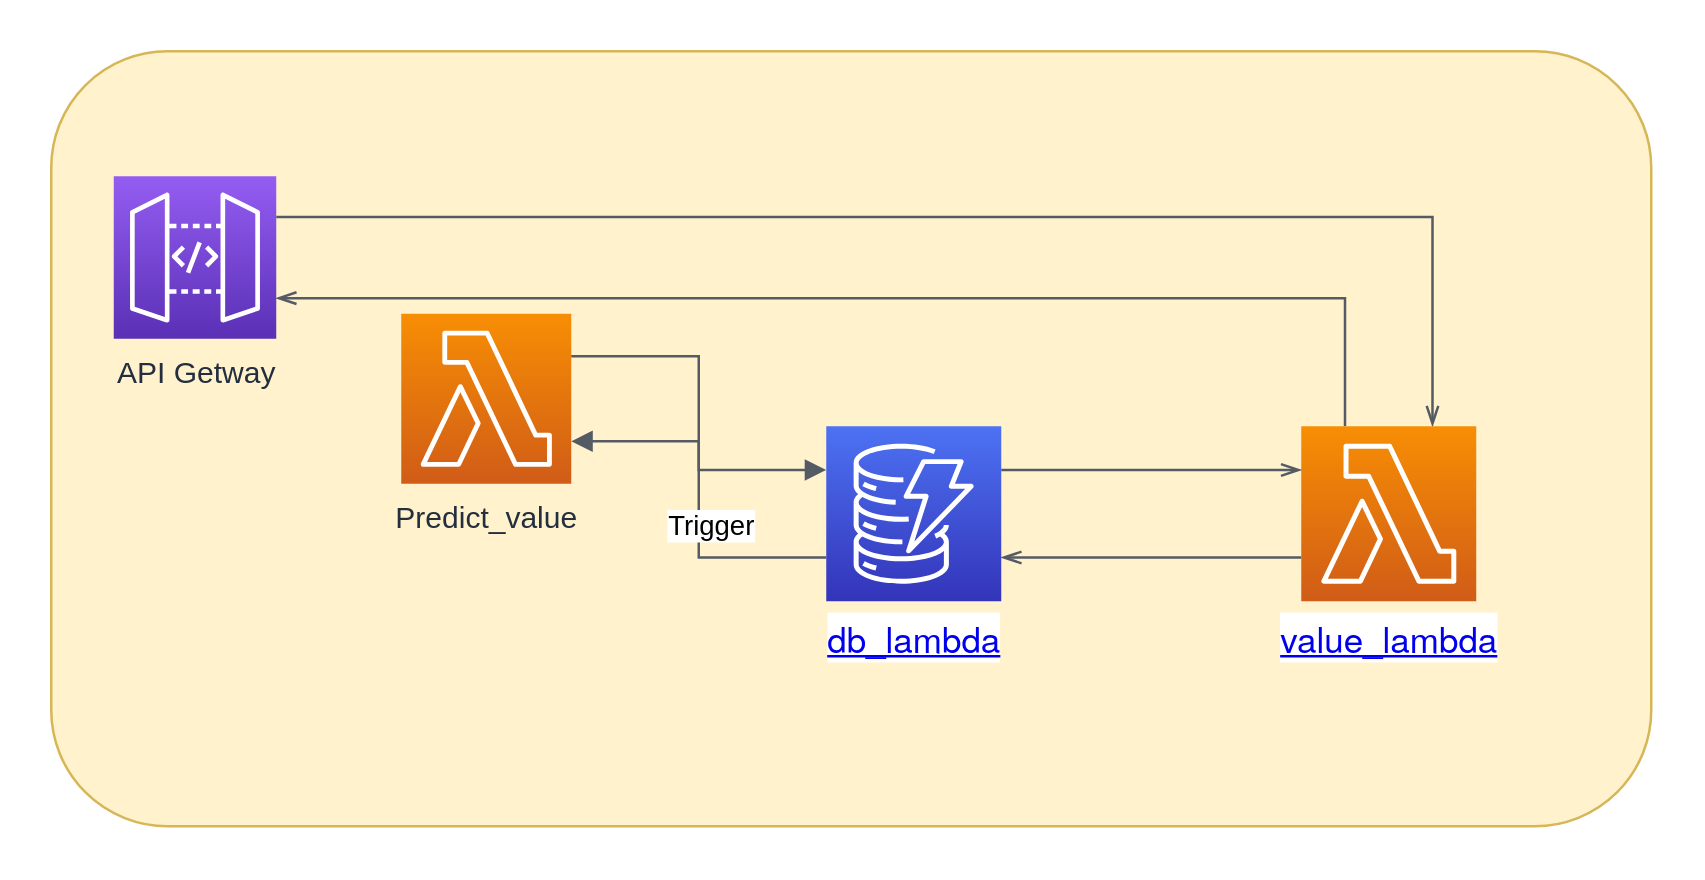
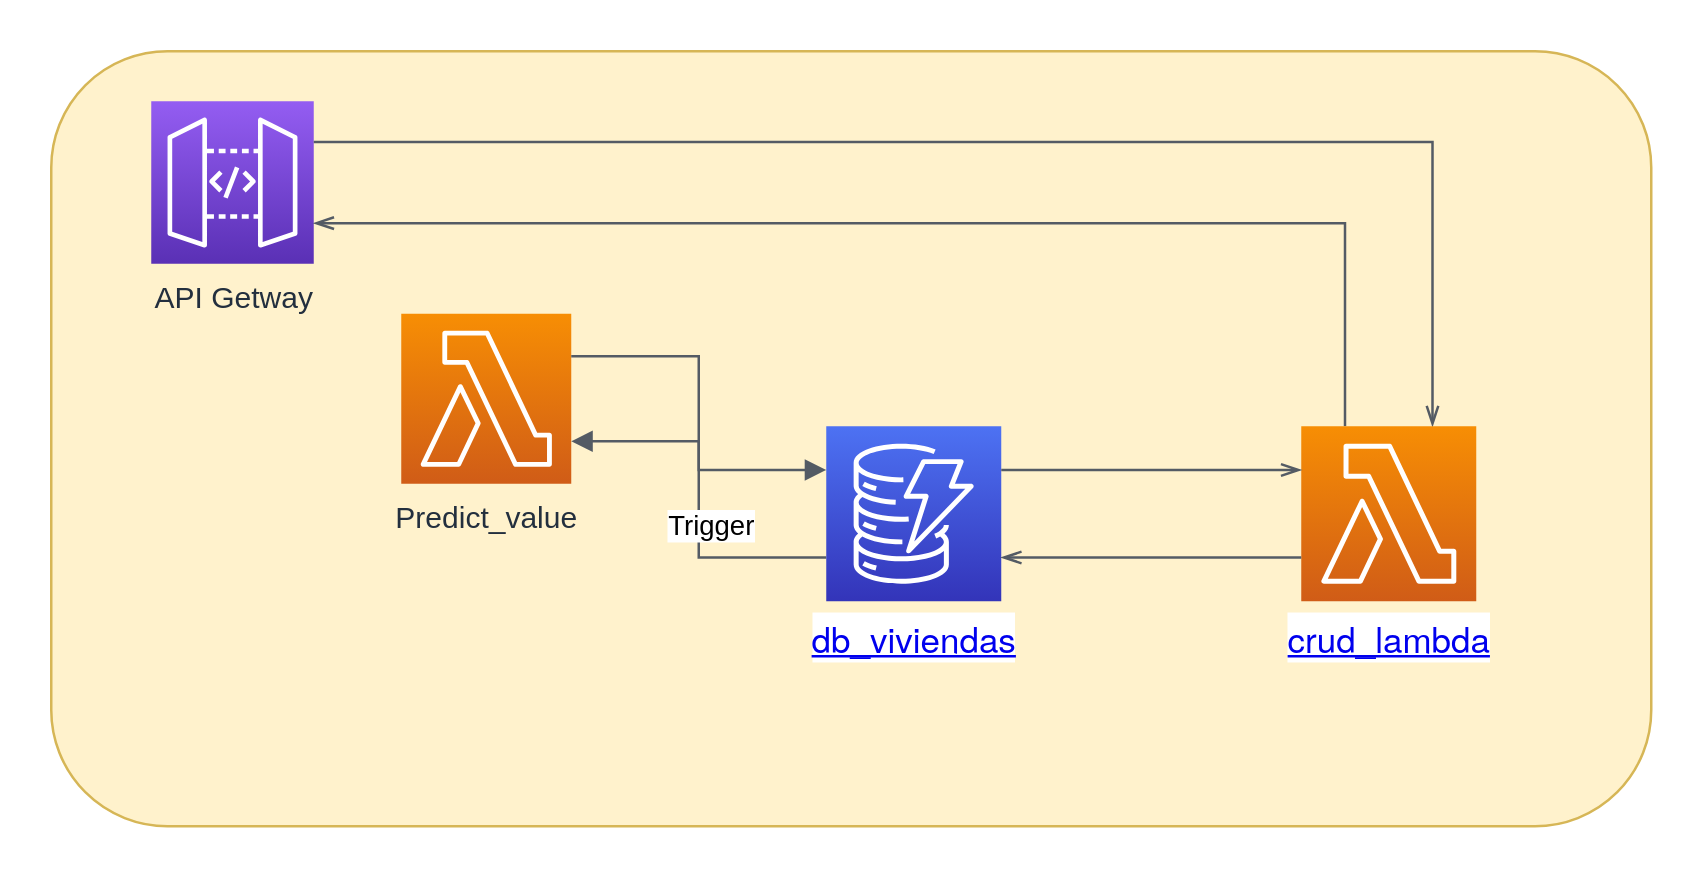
  <mxCell id="0" />
  <mxCell id="1" parent="0" />
  <mxCell id="2" value="" style="rounded=1;whiteSpace=wrap;html=1;fillColor=#fff2cc;strokeColor=#d6b656;" parent="1" vertex="1"><mxGeometry x="20" y="20" width="640" height="310" as="geometry" /></mxCell>
- <mxCell id="3" value="API Getway" style="sketch=0;points=[[0,0,0],[0.25,0,0],[0.5,0,0],[0.75,0,0],[1,0,0],[0,1,0],[0.25,1,0],[0.5,1,0],[0.75,1,0],[1,1,0],[0,0.25,0],[0,0.5,0],[0,0.75,0],[1,0.25,0],[1,0.5,0],[1,0.75,0]];outlineConnect=0;fontColor=#232F3E;gradientColor=#945DF2;gradientDirection=north;fillColor=#5A30B5;strokeColor=#ffffff;dashed=0;verticalLabelPosition=bottom;verticalAlign=top;align=center;html=1;fontSize=12;fontStyle=0;aspect=fixed;shape=mxgraph.aws4.resourceIcon;resIcon=mxgraph.aws4.api_gateway;" parent="1" vertex="1"><mxGeometry x="45" y="70" width="65" height="65" as="geometry" /></mxCell>
+ <mxCell id="3" value="API Getway" style="sketch=0;points=[[0,0,0],[0.25,0,0],[0.5,0,0],[0.75,0,0],[1,0,0],[0,1,0],[0.25,1,0],[0.5,1,0],[0.75,1,0],[1,1,0],[0,0.25,0],[0,0.5,0],[0,0.75,0],[1,0.25,0],[1,0.5,0],[1,0.75,0]];outlineConnect=0;fontColor=#232F3E;gradientColor=#945DF2;gradientDirection=north;fillColor=#5A30B5;strokeColor=#ffffff;dashed=0;verticalLabelPosition=bottom;verticalAlign=top;align=center;html=1;fontSize=12;fontStyle=0;aspect=fixed;shape=mxgraph.aws4.resourceIcon;resIcon=mxgraph.aws4.api_gateway;" parent="1" vertex="1"><mxGeometry x="60" y="40" width="65" height="65" as="geometry" /></mxCell>
  <mxCell id="4" value="Predict_value" style="sketch=0;points=[[0,0,0],[0.25,0,0],[0.5,0,0],[0.75,0,0],[1,0,0],[0,1,0],[0.25,1,0],[0.5,1,0],[0.75,1,0],[1,1,0],[0,0.25,0],[0,0.5,0],[0,0.75,0],[1,0.25,0],[1,0.5,0],[1,0.75,0]];outlineConnect=0;fontColor=#232F3E;gradientColor=#F78E04;gradientDirection=north;fillColor=#D05C17;strokeColor=#ffffff;dashed=0;verticalLabelPosition=bottom;verticalAlign=top;align=center;html=1;fontSize=12;fontStyle=0;aspect=fixed;shape=mxgraph.aws4.resourceIcon;resIcon=mxgraph.aws4.lambda;" vertex="1" parent="1"><mxGeometry x="160" y="125" width="68" height="68" as="geometry" /></mxCell>
  <mxCell id="5" value="" style="edgeStyle=orthogonalEdgeStyle;html=1;endArrow=block;elbow=vertical;startArrow=none;endFill=1;strokeColor=#545B64;rounded=0;exitX=0;exitY=0.75;exitDx=0;exitDy=0;exitPerimeter=0;entryX=1;entryY=0.75;entryDx=0;entryDy=0;entryPerimeter=0;" edge="1" parent="1" source="11" target="4"><mxGeometry width="100" relative="1" as="geometry"><mxPoint x="220" y="360" as="sourcePoint" /><mxPoint x="320" y="360" as="targetPoint" /></mxGeometry></mxCell>
  <mxCell id="6" value="Trigger" style="edgeLabel;html=1;align=center;verticalAlign=middle;resizable=0;points=[];" vertex="1" connectable="0" parent="5"><mxGeometry x="-0.136" y="-4" relative="1" as="geometry"><mxPoint as="offset" /></mxGeometry></mxCell>
  <mxCell id="7" value="" style="edgeStyle=orthogonalEdgeStyle;html=1;endArrow=block;elbow=vertical;startArrow=none;endFill=1;strokeColor=#545B64;rounded=0;entryX=0;entryY=0.25;entryDx=0;entryDy=0;entryPerimeter=0;exitX=1;exitY=0.25;exitDx=0;exitDy=0;exitPerimeter=0;" edge="1" parent="1" source="4" target="11"><mxGeometry width="100" relative="1" as="geometry"><mxPoint x="220" y="360" as="sourcePoint" /><mxPoint x="320" y="360" as="targetPoint" /></mxGeometry></mxCell>
  <mxCell id="8" value="" style="edgeStyle=orthogonalEdgeStyle;html=1;endArrow=none;elbow=vertical;startArrow=openThin;startFill=0;strokeColor=#545B64;rounded=0;exitX=1;exitY=0.75;exitDx=0;exitDy=0;exitPerimeter=0;entryX=0.25;entryY=0;entryDx=0;entryDy=0;entryPerimeter=0;" edge="1" parent="1" source="3" target="12"><mxGeometry width="100" relative="1" as="geometry"><mxPoint x="220" y="360" as="sourcePoint" /><mxPoint x="320" y="360" as="targetPoint" /></mxGeometry></mxCell>
  <mxCell id="9" value="" style="edgeStyle=orthogonalEdgeStyle;html=1;endArrow=none;elbow=vertical;startArrow=openThin;startFill=0;strokeColor=#545B64;rounded=0;exitX=0.75;exitY=0;exitDx=0;exitDy=0;exitPerimeter=0;entryX=1;entryY=0.25;entryDx=0;entryDy=0;entryPerimeter=0;" edge="1" parent="1" source="12" target="3"><mxGeometry width="100" relative="1" as="geometry"><mxPoint x="220" y="360" as="sourcePoint" /><mxPoint x="320" y="360" as="targetPoint" /></mxGeometry></mxCell>
  <mxCell id="10" value="" style="group" vertex="1" connectable="0" parent="1"><mxGeometry x="330" y="170" width="260" height="70" as="geometry" /></mxCell>
- <mxCell id="11" value="&lt;a class=&quot;awsui_link_4c84z_nulx3_3 awsui_weight-normal_4c84z_nulx3_67 awsui_font-size-body-m_4c84z_nulx3_84&quot; href=&quot;https://console.aws.amazon.com/dynamodbv2/home?region=us-east-1#table?name=db_viviendas&quot; style=&quot;background-color: rgb(255 , 255 , 255) ; border-collapse: separate ; border-spacing: 0px ; caption-side: top ; cursor: auto ; direction: ltr ; empty-cells: show ; font-stretch: normal ; list-style: outside none disc ; text-align: left ; text-shadow: none ; visibility: visible ; box-sizing: border-box ; font-size: 14px ; font-family: &amp;#34;amazon ember&amp;#34; , &amp;#34;helvetica neue&amp;#34; , &amp;#34;roboto&amp;#34; , &amp;#34;arial&amp;#34; , sans-serif ; display: inline&quot;&gt;db_lambda&lt;/a&gt;" style="sketch=0;points=[[0,0,0],[0.25,0,0],[0.5,0,0],[0.75,0,0],[1,0,0],[0,1,0],[0.25,1,0],[0.5,1,0],[0.75,1,0],[1,1,0],[0,0.25,0],[0,0.5,0],[0,0.75,0],[1,0.25,0],[1,0.5,0],[1,0.75,0]];outlineConnect=0;fontColor=#232F3E;gradientColor=#4D72F3;gradientDirection=north;fillColor=#3334B9;strokeColor=#ffffff;dashed=0;verticalLabelPosition=bottom;verticalAlign=top;align=center;html=1;fontSize=12;fontStyle=0;aspect=fixed;shape=mxgraph.aws4.resourceIcon;resIcon=mxgraph.aws4.dynamodb;" parent="10" vertex="1"><mxGeometry width="70" height="70" as="geometry" /></mxCell>
- <mxCell id="12" value="&lt;a href=&quot;https://console.aws.amazon.com/lambda/home?region=us-east-1#/functions/crud_lambda&quot; style=&quot;background-color: rgb(255 , 255 , 255) ; font-family: &amp;#34;amazon ember&amp;#34; , &amp;#34;helvetica neue&amp;#34; , &amp;#34;roboto&amp;#34; , &amp;#34;arial&amp;#34; , sans-serif ; font-size: 14px&quot;&gt;value_lambda&lt;/a&gt;" style="sketch=0;points=[[0,0,0],[0.25,0,0],[0.5,0,0],[0.75,0,0],[1,0,0],[0,1,0],[0.25,1,0],[0.5,1,0],[0.75,1,0],[1,1,0],[0,0.25,0],[0,0.5,0],[0,0.75,0],[1,0.25,0],[1,0.5,0],[1,0.75,0]];outlineConnect=0;fontColor=#232F3E;gradientColor=#F78E04;gradientDirection=north;fillColor=#D05C17;strokeColor=#ffffff;dashed=0;verticalLabelPosition=bottom;verticalAlign=top;align=center;html=1;fontSize=12;fontStyle=0;aspect=fixed;shape=mxgraph.aws4.resourceIcon;resIcon=mxgraph.aws4.lambda;" parent="10" vertex="1"><mxGeometry x="190" width="70" height="70" as="geometry" /></mxCell>
+ <mxCell id="11" value="&lt;a class=&quot;awsui_link_4c84z_nulx3_3 awsui_weight-normal_4c84z_nulx3_67 awsui_font-size-body-m_4c84z_nulx3_84&quot; href=&quot;https://console.aws.amazon.com/dynamodbv2/home?region=us-east-1#table?name=db_viviendas&quot; style=&quot;background-color: rgb(255 , 255 , 255) ; border-collapse: separate ; border-spacing: 0px ; caption-side: top ; cursor: auto ; direction: ltr ; empty-cells: show ; font-stretch: normal ; list-style: outside none disc ; text-align: left ; text-shadow: none ; visibility: visible ; box-sizing: border-box ; font-size: 14px ; font-family: &amp;#34;amazon ember&amp;#34; , &amp;#34;helvetica neue&amp;#34; , &amp;#34;roboto&amp;#34; , &amp;#34;arial&amp;#34; , sans-serif ; display: inline&quot;&gt;db_viviendas&lt;/a&gt;" style="sketch=0;points=[[0,0,0],[0.25,0,0],[0.5,0,0],[0.75,0,0],[1,0,0],[0,1,0],[0.25,1,0],[0.5,1,0],[0.75,1,0],[1,1,0],[0,0.25,0],[0,0.5,0],[0,0.75,0],[1,0.25,0],[1,0.5,0],[1,0.75,0]];outlineConnect=0;fontColor=#232F3E;gradientColor=#4D72F3;gradientDirection=north;fillColor=#3334B9;strokeColor=#ffffff;dashed=0;verticalLabelPosition=bottom;verticalAlign=top;align=center;html=1;fontSize=12;fontStyle=0;aspect=fixed;shape=mxgraph.aws4.resourceIcon;resIcon=mxgraph.aws4.dynamodb;" parent="10" vertex="1"><mxGeometry width="70" height="70" as="geometry" /></mxCell>
+ <mxCell id="12" value="&lt;a href=&quot;https://console.aws.amazon.com/lambda/home?region=us-east-1#/functions/crud_lambda&quot; style=&quot;background-color: rgb(255 , 255 , 255) ; font-family: &amp;#34;amazon ember&amp;#34; , &amp;#34;helvetica neue&amp;#34; , &amp;#34;roboto&amp;#34; , &amp;#34;arial&amp;#34; , sans-serif ; font-size: 14px&quot;&gt;crud_lambda&lt;/a&gt;" style="sketch=0;points=[[0,0,0],[0.25,0,0],[0.5,0,0],[0.75,0,0],[1,0,0],[0,1,0],[0.25,1,0],[0.5,1,0],[0.75,1,0],[1,1,0],[0,0.25,0],[0,0.5,0],[0,0.75,0],[1,0.25,0],[1,0.5,0],[1,0.75,0]];outlineConnect=0;fontColor=#232F3E;gradientColor=#F78E04;gradientDirection=north;fillColor=#D05C17;strokeColor=#ffffff;dashed=0;verticalLabelPosition=bottom;verticalAlign=top;align=center;html=1;fontSize=12;fontStyle=0;aspect=fixed;shape=mxgraph.aws4.resourceIcon;resIcon=mxgraph.aws4.lambda;" parent="10" vertex="1"><mxGeometry x="190" width="70" height="70" as="geometry" /></mxCell>
  <mxCell id="13" value="" style="edgeStyle=orthogonalEdgeStyle;html=1;endArrow=openThin;elbow=vertical;startArrow=none;endFill=0;strokeColor=#545B64;rounded=0;exitX=1;exitY=0.25;exitDx=0;exitDy=0;exitPerimeter=0;entryX=0;entryY=0.25;entryDx=0;entryDy=0;entryPerimeter=0;" edge="1" parent="10" source="11" target="12"><mxGeometry width="100" relative="1" as="geometry"><mxPoint x="40" y="200" as="sourcePoint" /><mxPoint x="140" y="200" as="targetPoint" /></mxGeometry></mxCell>
  <mxCell id="14" value="" style="edgeStyle=orthogonalEdgeStyle;html=1;endArrow=none;elbow=vertical;startArrow=openThin;startFill=0;strokeColor=#545B64;rounded=0;exitX=1;exitY=0.75;exitDx=0;exitDy=0;exitPerimeter=0;entryX=0;entryY=0.75;entryDx=0;entryDy=0;entryPerimeter=0;" edge="1" parent="10" source="11" target="12"><mxGeometry width="100" relative="1" as="geometry"><mxPoint x="40" y="200" as="sourcePoint" /><mxPoint x="140" y="200" as="targetPoint" /></mxGeometry></mxCell>
